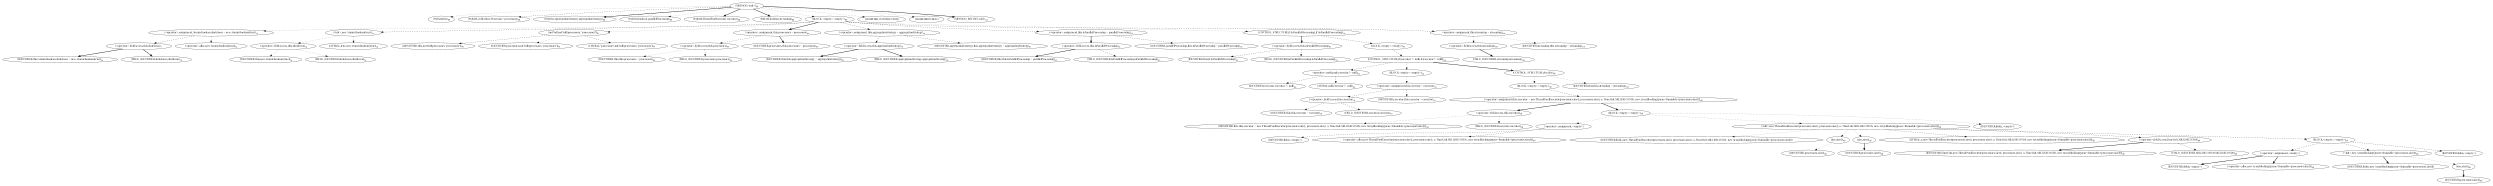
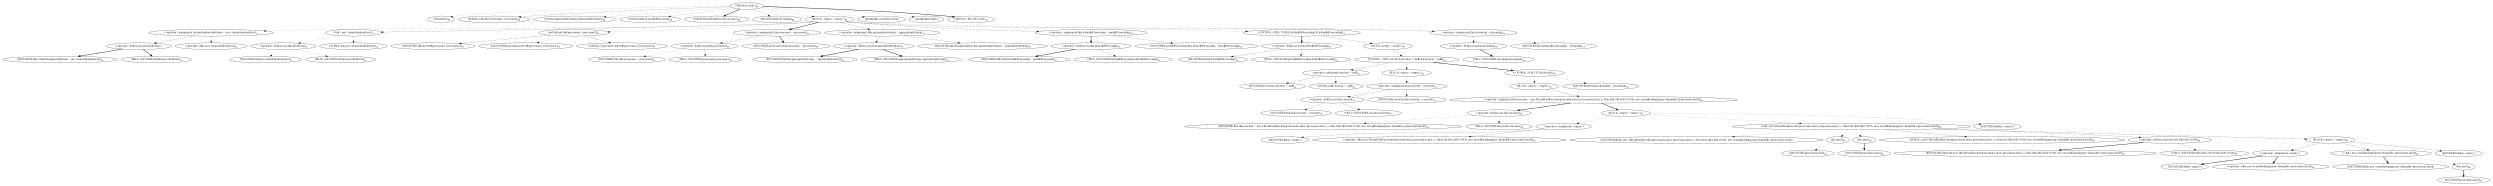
  digraph {
    fontname="Playfair Display"
    node [fontname="Playfair Display"]
    edge [fontname="Playfair Display" style=dashed]
    n1 [label=<(METHOD,&lt;init&gt;)<SUB>88</SUB>>]
    n2 [label=<(PARAM,this)<SUB>88</SUB>>]
    n3 [label=<(PARAM,Collection&lt;Processor&gt; processors)<SUB>88</SUB>>]
    n4 [label=<(PARAM,AggregationStrategy aggregationStrategy)<SUB>88</SUB>>]
    n5 [label=<(PARAM,boolean parallelProcessing)<SUB>88</SUB>>]
    n6 [label=<(PARAM,ThreadPoolExecutor executor)<SUB>88</SUB>>]
    n7 [label=<(PARAM,boolean streaming)<SUB>88</SUB>>]
    n8 [label=<(BLOCK,&lt;empty&gt;,&lt;empty&gt;)<SUB>88</SUB>>]
    n9 [label=<(MODIFIER,CONSTRUCTOR)>]
    n10 [label=<(MODIFIER,PUBLIC)>]
    n11 [label=<(METHOD_RETURN,void)<SUB>102</SUB>>]
    n12 [label=<(&lt;operator&gt;.assignment,AtomicBoolean shutdown = new AtomicBoolean(true))<SUB>74</SUB>>]
    n13 [label=<(&lt;init&gt;,new AtomicBoolean(true))<SUB>74</SUB>>]
    n14 [label=<(notNull,notNull(processors, &quot;processors&quot;))<SUB>89</SUB>>]
    n15 [label=<(&lt;operator&gt;.assignment,this.processors = processors)<SUB>90</SUB>>]
    n16 [label=<(&lt;operator&gt;.assignment,this.aggregationStrategy = aggregationStrategy)<SUB>91</SUB>>]
    n17 [label=<(&lt;operator&gt;.assignment,this.isParallelProcessing = parallelProcessing)<SUB>92</SUB>>]
    n18 [label=<(CONTROL_STRUCTURE,if (isParallelProcessing),if (isParallelProcessing))<SUB>93</SUB>>]
    n19 [label=<(&lt;operator&gt;.assignment,this.streaming = streaming)<SUB>101</SUB>>]
    n20 [label=<(&lt;operator&gt;.fieldAccess,this.shutdown)<SUB>74</SUB>>]
    n21 [label=<(&lt;operator&gt;.alloc,new AtomicBoolean(true))<SUB>74</SUB>>]
    n22 [label=<(&lt;operator&gt;.fieldAccess,this.shutdown)<SUB>74</SUB>>]
    n23 [label=<(LITERAL,true,new AtomicBoolean(true))<SUB>74</SUB>>]
    n24 [label=<(IDENTIFIER,this,notNull(processors, &quot;processors&quot;))<SUB>89</SUB>>]
    n25 [label=<(IDENTIFIER,processors,notNull(processors, &quot;processors&quot;))<SUB>89</SUB>>]
    n26 [label=<(LITERAL,&quot;processors&quot;,notNull(processors, &quot;processors&quot;))<SUB>89</SUB>>]
    n27 [label=<(&lt;operator&gt;.fieldAccess,this.processors)<SUB>90</SUB>>]
    n28 [label=<(IDENTIFIER,processors,this.processors = processors)<SUB>90</SUB>>]
    n29 [label=<(&lt;operator&gt;.fieldAccess,this.aggregationStrategy)<SUB>91</SUB>>]
    n30 [label=<(IDENTIFIER,aggregationStrategy,this.aggregationStrategy = aggregationStrategy)<SUB>91</SUB>>]
    n31 [label=<(&lt;operator&gt;.fieldAccess,this.isParallelProcessing)<SUB>92</SUB>>]
    n32 [label=<(IDENTIFIER,parallelProcessing,this.isParallelProcessing = parallelProcessing)<SUB>92</SUB>>]
    n33 [label=<(&lt;operator&gt;.fieldAccess,this.isParallelProcessing)<SUB>93</SUB>>]
    n34 [label=<(BLOCK,&lt;empty&gt;,&lt;empty&gt;)<SUB>93</SUB>>]
    n35 [label=<(&lt;operator&gt;.fieldAccess,this.streaming)<SUB>101</SUB>>]
    n36 [label=<(IDENTIFIER,streaming,this.streaming = streaming)<SUB>101</SUB>>]
    n37 [label=<(IDENTIFIER,this,AtomicBoolean shutdown = new AtomicBoolean(true))<SUB>74</SUB>>]
    n38 [label=<(FIELD_IDENTIFIER,shutdown,shutdown)<SUB>74</SUB>>]
    n39 [label=<(IDENTIFIER,this,new AtomicBoolean(true))<SUB>74</SUB>>]
    n40 [label=<(FIELD_IDENTIFIER,shutdown,shutdown)<SUB>74</SUB>>]
    n41 [label=<(IDENTIFIER,this,this.processors = processors)<SUB>90</SUB>>]
    n42 [label=<(FIELD_IDENTIFIER,processors,processors)<SUB>90</SUB>>]
    n43 [label=<(IDENTIFIER,this,this.aggregationStrategy = aggregationStrategy)<SUB>91</SUB>>]
    n44 [label=<(FIELD_IDENTIFIER,aggregationStrategy,aggregationStrategy)<SUB>91</SUB>>]
    n45 [label=<(IDENTIFIER,this,this.isParallelProcessing = parallelProcessing)<SUB>92</SUB>>]
    n46 [label=<(FIELD_IDENTIFIER,isParallelProcessing,isParallelProcessing)<SUB>92</SUB>>]
    n47 [label=<(IDENTIFIER,this,if (isParallelProcessing))<SUB>93</SUB>>]
    n48 [label=<(FIELD_IDENTIFIER,isParallelProcessing,isParallelProcessing)<SUB>93</SUB>>]
    n49 [label=<(CONTROL_STRUCTURE,if (executor != null),if (executor != null))<SUB>94</SUB>>]
    n50 [label=<(&lt;operator&gt;.notEquals,executor != null)<SUB>94</SUB>>]
    n51 [label=<(BLOCK,&lt;empty&gt;,&lt;empty&gt;)<SUB>94</SUB>>]
    n52 [label=<(CONTROL_STRUCTURE,else,else)<SUB>96</SUB>>]
    n53 [label=<(IDENTIFIER,executor,executor != null)<SUB>94</SUB>>]
    n54 [label=<(LITERAL,null,executor != null)<SUB>94</SUB>>]
    n55 [label=<(&lt;operator&gt;.assignment,this.executor = executor)<SUB>95</SUB>>]
    n56 [label=<(BLOCK,&lt;empty&gt;,&lt;empty&gt;)<SUB>96</SUB>>]
    n57 [label=<(IDENTIFIER,this,this.streaming = streaming)<SUB>101</SUB>>]
    n58 [label=<(&lt;operator&gt;.fieldAccess,this.executor)<SUB>95</SUB>>]
    n59 [label=<(IDENTIFIER,executor,this.executor = executor)<SUB>95</SUB>>]
    n60 [label=<(IDENTIFIER,this,this.executor = executor)<SUB>95</SUB>>]
    n61 [label=<(FIELD_IDENTIFIER,executor,executor)<SUB>95</SUB>>]
    n62 [label=<(&lt;operator&gt;.assignment,this.executor = new ThreadPoolExecutor(processors.size(), processors.size(), 0, TimeUnit.MILLISECONDS, new ArrayBlockingQueue&lt;Runnable&gt;(processors.size())))<SUB>98</SUB>>]
    n63 [label=<(&lt;operator&gt;.fieldAccess,this.executor)<SUB>98</SUB>>]
    n64 [label=<(BLOCK,&lt;empty&gt;,&lt;empty&gt;)<SUB>98</SUB>>]
    n65 [label=<(IDENTIFIER,this,this.executor = new ThreadPoolExecutor(processors.size(), processors.size(), 0, TimeUnit.MILLISECONDS, new ArrayBlockingQueue&lt;Runnable&gt;(processors.size())))<SUB>98</SUB>>]
    n66 [label=<(FIELD_IDENTIFIER,executor,executor)<SUB>98</SUB>>]
    n67 [label=<(&lt;operator&gt;.assignment,&lt;empty&gt;)>]
    n68 [label=<(&lt;init&gt;,new ThreadPoolExecutor(processors.size(), processors.size(), 0, TimeUnit.MILLISECONDS, new ArrayBlockingQueue&lt;Runnable&gt;(processors.size())))<SUB>98</SUB>>]
    n69 [label=<(IDENTIFIER,$obj2,&lt;empty&gt;)>]
    n70 [label=<(IDENTIFIER,$obj2,&lt;empty&gt;)>]
    n71 [label=<(&lt;operator&gt;.alloc,new ThreadPoolExecutor(processors.size(), processors.size(), 0, TimeUnit.MILLISECONDS, new ArrayBlockingQueue&lt;Runnable&gt;(processors.size())))<SUB>98</SUB>>]
    n72 [label=<(IDENTIFIER,$obj2,new ThreadPoolExecutor(processors.size(), processors.size(), 0, TimeUnit.MILLISECONDS, new ArrayBlockingQueue&lt;Runnable&gt;(processors.size())))>]
    n73 [label=<(size,size())<SUB>98</SUB>>]
    n74 [label=<(size,size())<SUB>98</SUB>>]
    n75 [label=<(LITERAL,0,new ThreadPoolExecutor(processors.size(), processors.size(), 0, TimeUnit.MILLISECONDS, new ArrayBlockingQueue&lt;Runnable&gt;(processors.size())))<SUB>98</SUB>>]
    n76 [label=<(&lt;operator&gt;.fieldAccess,TimeUnit.MILLISECONDS)<SUB>98</SUB>>]
    n77 [label=<(BLOCK,&lt;empty&gt;,&lt;empty&gt;)<SUB>98</SUB>>]
    n78 [label=<(IDENTIFIER,processors,size())<SUB>98</SUB>>]
    n79 [label=<(IDENTIFIER,processors,size())<SUB>98</SUB>>]
    n80 [label=<(IDENTIFIER,TimeUnit,new ThreadPoolExecutor(processors.size(), processors.size(), 0, TimeUnit.MILLISECONDS, new ArrayBlockingQueue&lt;Runnable&gt;(processors.size())))<SUB>98</SUB>>]
    n81 [label=<(FIELD_IDENTIFIER,MILLISECONDS,MILLISECONDS)<SUB>98</SUB>>]
    n82 [label=<(&lt;operator&gt;.assignment,&lt;empty&gt;)>]
    n83 [label=<(&lt;init&gt;,new ArrayBlockingQueue&lt;Runnable&gt;(processors.size()))<SUB>98</SUB>>]
    n84 [label=<(IDENTIFIER,$obj1,&lt;empty&gt;)>]
    n85 [label=<(IDENTIFIER,$obj1,&lt;empty&gt;)>]
    n86 [label=<(&lt;operator&gt;.alloc,new ArrayBlockingQueue&lt;Runnable&gt;(processors.size()))<SUB>98</SUB>>]
    n87 [label=<(IDENTIFIER,$obj1,new ArrayBlockingQueue&lt;Runnable&gt;(processors.size()))>]
    n88 [label=<(size,size())<SUB>98</SUB>>]
    n89 [label=<(IDENTIFIER,processors,size())<SUB>98</SUB>>]
    n90 [label=<(FIELD_IDENTIFIER,streaming,streaming)<SUB>101</SUB>>]
    n1 -> n2 [style=dotted]
    n1 -> n3
-   n1 -> n4 [style=bold]
+   n1 -> n4 [style=dotted]
    n1 -> n5 [style=dotted]
    n1 -> n6 [style=bold]
-   n1 -> n7 [style=bold]
+   n1 -> n7
    n1 -> n8 [style=dotted]
    n1 -> n9 [style=dotted]
    n1 -> n10 [style=dotted]
    n1 -> n11 [style=bold]
    n8 -> n12 [style=dotted]
    n8 -> n13
    n8 -> n14 [style=dotted]
    n8 -> n15 [style=bold]
    n8 -> n16
    n8 -> n17
    n8 -> n18 [style=dotted]
    n8 -> n19
    n12 -> n20
    n12 -> n21 [style=dotted]
    n13 -> n22 [style=dotted]
    n13 -> n23 [style=dotted]
    n14 -> n24
    n14 -> n25 [style=dotted]
    n14 -> n26
    n15 -> n27
    n15 -> n28 [style=bold]
    n16 -> n29
    n16 -> n30
    n17 -> n31 [style=bold]
    n17 -> n32
    n18 -> n33 [style=bold]
    n18 -> n34
    n19 -> n35 [style=dotted]
    n19 -> n36 [style=dotted]
    n20 -> n37 [style=bold]
    n20 -> n38 [style=bold]
    n22 -> n39 [style=dotted]
    n22 -> n40 [style=dotted]
    n27 -> n41 [style=dotted]
    n27 -> n42
    n29 -> n43 [style=bold]
    n29 -> n44 [style=bold]
    n31 -> n45 [style=bold]
    n31 -> n46
    n33 -> n47
    n33 -> n48
    n34 -> n49
    n35 -> n90 [style=bold]
    n49 -> n50
    n49 -> n51 [style=dotted]
    n49 -> n52 [style=bold]
    n50 -> n53
    n50 -> n54
    n51 -> n55 [style=dotted]
    n52 -> n56 [style=dotted]
    n52 -> n57 [style=dotted]
    n55 -> n58
    n55 -> n59
    n56 -> n62
    n58 -> n60
    n58 -> n61
    n62 -> n63 [style=bold]
    n62 -> n64 [style=bold]
    n63 -> n65 [style=dotted]
    n63 -> n66 [style=dotted]
    n64 -> n67 [style=dotted]
    n64 -> n68 [style=dotted]
    n64 -> n69 [style=dotted]
    n67 -> n70
    n67 -> n71
    n68 -> n72 [style=dotted]
    n68 -> n73 [style=dotted]
    n68 -> n74 [style=dotted]
    n68 -> n75
    n68 -> n76
    n68 -> n77
    n73 -> n78 [style=dotted]
    n74 -> n79 [style=bold]
    n76 -> n80 [style=bold]
    n76 -> n81
    n77 -> n82
    n77 -> n83
    n77 -> n84
    n82 -> n85 [style=bold]
    n82 -> n86 [style=bold]
    n83 -> n87 [style=bold]
    n83 -> n88 [style=dotted]
    n88 -> n89 [style=bold]
  }
